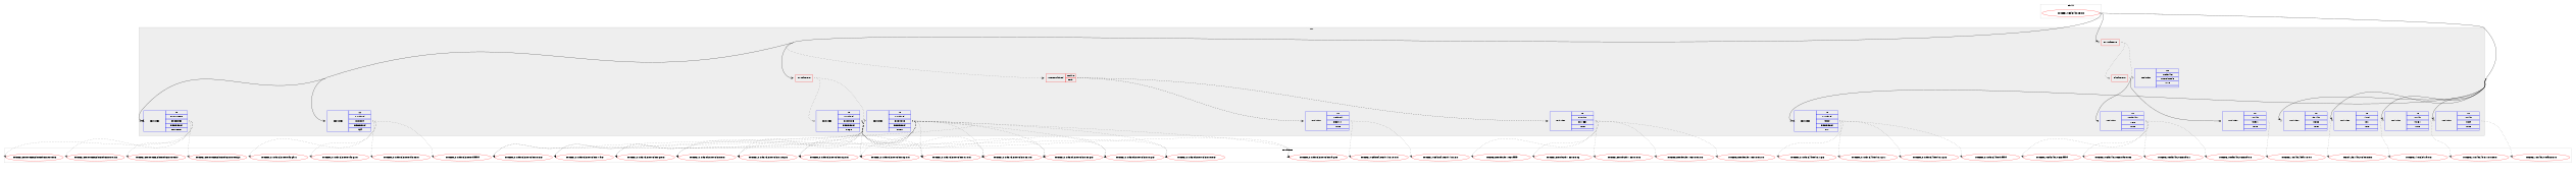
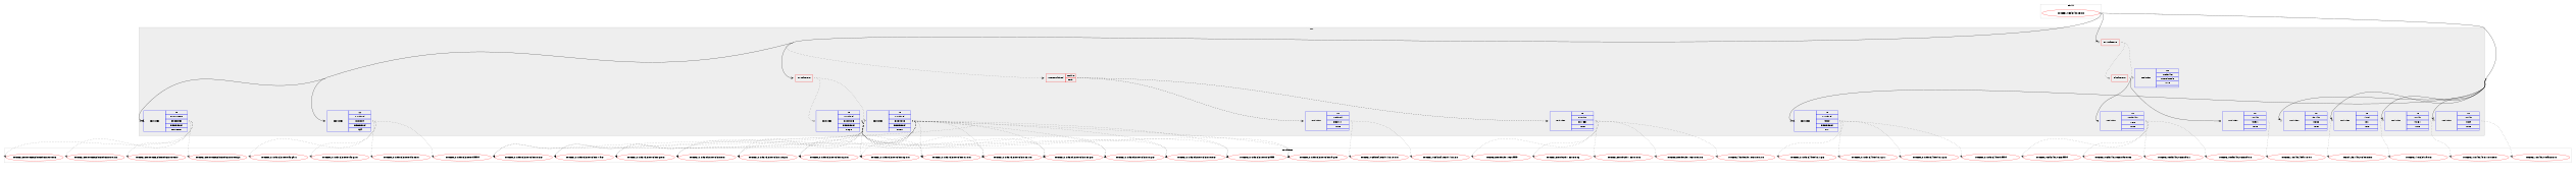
  digraph {
    compound=true
    concentrate=true
    fontname=Helvetica
    fontsize=10
    newrank=true
    rankdir=TB
    ranksep=1.5
    node [color=red fontname=Helvetica fontsize=10]
    edge [arrowhead=vee headport=w style=dotted tailport=e weight=100]
    n1 [label="portage://media-libs/sg-1.5" width=4]
    n2 [color=blue label=<<TABLE BORDER="0" CELLBORDER="1" CELLSPACING="0" CELLPADDING="4" WIDTH="220"><TR><TD ROWSPAN="6" CELLPADDING="30">pack_dep</TD></TR><TR><TD WIDTH="110">no</TD></TR><TR><TD>sys-devel</TD></TR><TR><TD>automake</TD></TR><TR><TD>greaterequal</TD></TR><TR><TD>1.16.1</TD></TR></TABLE>> shape=none]
    n3 [color=blue label=<<TABLE BORDER="0" CELLBORDER="1" CELLSPACING="0" CELLPADDING="4" WIDTH="220"><TR><TD ROWSPAN="6" CELLPADDING="30">pack_dep</TD></TR><TR><TD WIDTH="110">no</TD></TR><TR><TD>sys-devel</TD></TR><TR><TD>automake</TD></TR><TR><TD>greaterequal</TD></TR><TR><TD>1.15.1</TD></TR></TABLE>> shape=none]
    n4 [label=<<TABLE BORDER="0" CELLBORDER="1" CELLSPACING="0" CELLPADDING="4"><TR><TD CELLPADDING="10">any_of_group</TD></TR></TABLE>> shape=none]
    n5 [color=blue label=<<TABLE BORDER="0" CELLBORDER="1" CELLSPACING="0" CELLPADDING="4" WIDTH="220"><TR><TD ROWSPAN="6" CELLPADDING="30">pack_dep</TD></TR><TR><TD WIDTH="110">no</TD></TR><TR><TD>media-gfx</TD></TR><TR><TD>graphviz</TD></TR><TR><TD>none</TD></TR><TR><TD></TD></TR></TABLE>> shape=none]
    n6 [color=blue label=<<TABLE BORDER="0" CELLBORDER="1" CELLSPACING="0" CELLPADDING="4" WIDTH="220"><TR><TD ROWSPAN="6" CELLPADDING="30">pack_dep</TD></TR><TR><TD WIDTH="110">no</TD></TR><TR><TD>app-doc</TD></TR><TR><TD>doxygen</TD></TR><TR><TD>none</TD></TR><TR><TD></TD></TR></TABLE>> shape=none]
    n7 [label=<<TABLE BORDER="0" CELLBORDER="1" CELLSPACING="0" CELLPADDING="4"><TR><TD ROWSPAN="3" CELLPADDING="10">use_conditional</TD></TR><TR><TD>positive</TD></TR><TR><TD>pack</TD></TR></TABLE>> shape=none]
    n8 [color=blue label=<<TABLE BORDER="0" CELLBORDER="1" CELLSPACING="0" CELLPADDING="4" WIDTH="220"><TR><TD ROWSPAN="6" CELLPADDING="30">pack_dep</TD></TR><TR><TD WIDTH="110">no</TD></TR><TR><TD>app-portage</TD></TR><TR><TD>elt-patches</TD></TR><TR><TD>greaterequal</TD></TR><TR><TD>20170815</TD></TR></TABLE>> shape=none]
    n9 [color=blue label=<<TABLE BORDER="0" CELLBORDER="1" CELLSPACING="0" CELLPADDING="4" WIDTH="220"><TR><TD ROWSPAN="6" CELLPADDING="30">pack_dep</TD></TR><TR><TD WIDTH="110">no</TD></TR><TR><TD>sys-devel</TD></TR><TR><TD>autoconf</TD></TR><TR><TD>greaterequal</TD></TR><TR><TD>2.69</TD></TR></TABLE>> shape=none]
    n10 [color=blue label=<<TABLE BORDER="0" CELLBORDER="1" CELLSPACING="0" CELLPADDING="4" WIDTH="220"><TR><TD ROWSPAN="6" CELLPADDING="30">pack_dep</TD></TR><TR><TD WIDTH="110">no</TD></TR><TR><TD>sys-devel</TD></TR><TR><TD>libtool</TD></TR><TR><TD>greaterequal</TD></TR><TR><TD>2.4</TD></TR></TABLE>> shape=none]
    n11 [color=blue label=<<TABLE BORDER="0" CELLBORDER="1" CELLSPACING="0" CELLPADDING="4" WIDTH="220"><TR><TD ROWSPAN="6" CELLPADDING="30">pack_dep</TD></TR><TR><TD WIDTH="110">no</TD></TR><TR><TD>media-libs</TD></TR><TR><TD>mesa</TD></TR><TR><TD>none</TD></TR><TR><TD></TD></TR></TABLE>> shape=none]
    n12 [color=blue label=<<TABLE BORDER="0" CELLBORDER="1" CELLSPACING="0" CELLPADDING="4" WIDTH="220"><TR><TD ROWSPAN="6" CELLPADDING="30">pack_dep</TD></TR><TR><TD WIDTH="110">no</TD></TR><TR><TD>x11-libs</TD></TR><TR><TD>libGLw</TD></TR><TR><TD>none</TD></TR><TR><TD></TD></TR></TABLE>> shape=none]
    n13 [label=<<TABLE BORDER="0" CELLBORDER="1" CELLSPACING="0" CELLPADDING="4"><TR><TD CELLPADDING="10">all_of_group</TD></TR></TABLE>> shape=none]
    n14 [color=blue label=<<TABLE BORDER="0" CELLBORDER="1" CELLSPACING="0" CELLPADDING="4" WIDTH="220"><TR><TD ROWSPAN="6" CELLPADDING="30">pack_dep</TD></TR><TR><TD WIDTH="110">no</TD></TR><TR><TD>media-libs</TD></TR><TR><TD>opengl-apple</TD></TR><TR><TD>none</TD></TR><TR><TD></TD></TR></TABLE>> shape=none]
    n15 [label=<<TABLE BORDER="0" CELLBORDER="1" CELLSPACING="0" CELLPADDING="4"><TR><TD CELLPADDING="10">any_of_group</TD></TR></TABLE>> shape=none]
    n16 [color=blue label=<<TABLE BORDER="0" CELLBORDER="1" CELLSPACING="0" CELLPADDING="4" WIDTH="220"><TR><TD ROWSPAN="6" CELLPADDING="30">pack_dep</TD></TR><TR><TD WIDTH="110">no</TD></TR><TR><TD>dev-libs</TD></TR><TR><TD>maloc</TD></TR><TR><TD>none</TD></TR><TR><TD></TD></TR></TABLE>> shape=none]
    n17 [color=blue label=<<TABLE BORDER="0" CELLBORDER="1" CELLSPACING="0" CELLPADDING="4" WIDTH="220"><TR><TD ROWSPAN="6" CELLPADDING="30">pack_dep</TD></TR><TR><TD WIDTH="110">no</TD></TR><TR><TD>virtual</TD></TR><TR><TD>glu</TD></TR><TR><TD>none</TD></TR><TR><TD></TD></TR></TABLE>> shape=none]
    n18 [color=blue label=<<TABLE BORDER="0" CELLBORDER="1" CELLSPACING="0" CELLPADDING="4" WIDTH="220"><TR><TD ROWSPAN="6" CELLPADDING="30">pack_dep</TD></TR><TR><TD WIDTH="110">no</TD></TR><TR><TD>x11-libs</TD></TR><TR><TD>libXaw</TD></TR><TR><TD>none</TD></TR><TR><TD></TD></TR></TABLE>> shape=none]
    n19 [color=blue label=<<TABLE BORDER="0" CELLBORDER="1" CELLSPACING="0" CELLPADDING="4" WIDTH="220"><TR><TD ROWSPAN="6" CELLPADDING="30">pack_dep</TD></TR><TR><TD WIDTH="110">no</TD></TR><TR><TD>x11-libs</TD></TR><TR><TD>motif</TD></TR><TR><TD>none</TD></TR><TR><TD></TD></TR></TABLE>> shape=none]
    n20 [label="portage://sys-devel/automake-1.10.3-r3" width=4]
    n21 [label="portage://sys-devel/automake-1.11.6-r3" width=4]
    n22 [label="portage://sys-devel/automake-1.12.6-r2" width=4]
    n23 [label="portage://sys-devel/automake-1.13.4-r2" width=4]
    n24 [label="portage://sys-devel/automake-1.14.1-r2" width=4]
    n25 [label="portage://sys-devel/automake-1.16.1-r1" width=4]
    n26 [label="portage://sys-devel/automake-1.16.1-r2" width=4]
    n27 [label="portage://sys-devel/automake-1.4_p6-r2" width=4]
    n28 [label="portage://sys-devel/automake-1.5-r2" width=4]
    n29 [label="portage://sys-devel/automake-1.6.3-r2" width=4]
    n30 [label="portage://sys-devel/automake-1.7.9-r3" width=4]
    n31 [label="portage://sys-devel/automake-1.8.5-r5" width=4]
    n32 [label="portage://sys-devel/automake-1.9.6-r5" width=4]
+   n33 [label="portage://sys-devel/automake-9999" width=4]
    n34 [label="portage://media-gfx/graphviz-2.40.1-r1" width=4]
    n35 [label="portage://media-gfx/graphviz-2.42.1" width=4]
-   n36 [label="portage://app-doc/doxygen-1.8.14-r1" width=4]
+   n36 [label="portage://libs-doc/doxygen-1.8.14-r1" width=4]
    n37 [label="portage://app-doc/doxygen-1.8.14-r2" width=4]
    n38 [label="portage://app-doc/doxygen-1.8.15" width=4]
    n39 [label="portage://app-doc/doxygen-3.8.16" width=4]
    n40 [label="portage://app-doc/doxygen-9999" width=4]
    n41 [label="portage://app-portage/elt-patches-20170317" width=4]
    n42 [label="portage://app-portage/elt-patches-20170422" width=4]
    n43 [label="portage://app-portage/elt-patches-20170815" width=4]
    n44 [label="portage://app-portage/elt-patches-20170826.1" width=4]
    n45 [label="portage://sys-devel/autoconf-2.13-r1" width=4]
    n46 [label="portage://sys-devel/autoconf-2.64-r1" width=4]
    n47 [label="portage://sys-devel/autoconf-2.69-r4" width=4]
    n48 [label="portage://sys-devel/autoconf-9999" width=4]
    n49 [label="portage://sys-devel/libtool-2.4.6-r3" width=4]
    n50 [label="portage://sys-devel/libtool-2.4.6-r4" width=4]
    n51 [label="portage://sys-devel/libtool-2.4.6-r5" width=4]
    n52 [label="portage://sys-devel/libtool-9999" width=4]
    n53 [label="portage://media-libs/mesa-19.1.8" width=4]
    n54 [label="portage://media-libs/mesa-19.2.4" width=4]
    n55 [label="portage://media-libs/mesa-19.3.0_rc3" width=4]
    n56 [label="portage://media-libs/mesa-9999" width=4]
    n57 [label="portage://x11-libs/libGLw-8.0.0" width=4]
    n58 [label="opengl://dev-libs/maloc-1.5-r1" width=4]
    n59 [label="portage://virtual/glu-9.0-r2" width=4]
    n60 [label="portage://x11-libs/libXaw-1.0.13-r1" width=4]
    n61 [label="portage://x11-libs/motif-2.3.2-r1" width=4]
    subgraph cluster_1 {
      color=gray
      label=<<i>ebuild</i>>
      rank=same
      n1
    }
    subgraph cluster_2 {
      color=gray
      label=<<i>dependencies</i>>
      subgraph cluster_3 {
        color=gray
        fillcolor="#eeeeee"
        label=<<i>compile</i>>
        style=filled
        subgraph sub_4 {
          color=gray
          fillcolor="#eeeeee"
          label=<<i>compile</i>>
          style=filled
          n4
          subgraph sub_5 {
            color=gray
            fillcolor="#eeeeee"
            label=<<i>compile</i>>
            style=filled
            n2
          }
          subgraph sub_6 {
            color=gray
            fillcolor="#eeeeee"
            label=<<i>compile</i>>
            style=filled
            n3
          }
        }
        subgraph sub_7 {
          color=gray
          fillcolor="#eeeeee"
          label=<<i>compile</i>>
          style=filled
          n7
          subgraph sub_8 {
            color=gray
            fillcolor="#eeeeee"
            label=<<i>compile</i>>
            style=filled
            n5
          }
          subgraph sub_9 {
            color=gray
            fillcolor="#eeeeee"
            label=<<i>compile</i>>
            style=filled
            n6
          }
        }
        subgraph sub_10 {
          color=gray
          fillcolor="#eeeeee"
          label=<<i>compile</i>>
          style=filled
          n8
        }
        subgraph sub_11 {
          color=gray
          fillcolor="#eeeeee"
          label=<<i>compile</i>>
          style=filled
          n9
        }
        subgraph sub_12 {
          color=gray
          fillcolor="#eeeeee"
          label=<<i>compile</i>>
          style=filled
          n10
        }
      }
      subgraph cluster_13 {
        color=gray
        fillcolor="#eeeeee"
        label=<<i>compile and run</i>>
        style=filled
        subgraph sub_14 {
          color=gray
          fillcolor="#eeeeee"
          label=<<i>compile and run</i>>
          style=filled
          n15
          subgraph sub_15 {
            color=gray
            fillcolor="#eeeeee"
            label=<<i>compile and run</i>>
            style=filled
            n13
            subgraph sub_16 {
              color=gray
              fillcolor="#eeeeee"
              label=<<i>compile and run</i>>
              style=filled
              n11
            }
            subgraph sub_17 {
              color=gray
              fillcolor="#eeeeee"
              label=<<i>compile and run</i>>
              style=filled
              n12
            }
          }
          subgraph sub_18 {
            color=gray
            fillcolor="#eeeeee"
            label=<<i>compile and run</i>>
            style=filled
            n14
          }
        }
        subgraph sub_19 {
          color=gray
          fillcolor="#eeeeee"
          label=<<i>compile and run</i>>
          style=filled
          n16
        }
        subgraph sub_20 {
          color=gray
          fillcolor="#eeeeee"
          label=<<i>compile and run</i>>
          style=filled
          n17
        }
        subgraph sub_21 {
          color=gray
          fillcolor="#eeeeee"
          label=<<i>compile and run</i>>
          style=filled
          n18
        }
        subgraph sub_22 {
          color=gray
          fillcolor="#eeeeee"
          label=<<i>compile and run</i>>
          style=filled
          n19
        }
      }
      subgraph cluster_23 {
        color=gray
        fillcolor="#eeeeee"
        label=<<i>run</i>>
        style=filled
      }
    }
    subgraph cluster_24 {
      color=gray
      label=<<i>candidates</i>>
      rank=same
      subgraph sub_25 {
        color=black
        label=<<i>candidates</i>>
        nodesep=1
        rank=same
        n20
        n21
        n22
        n23
        n24
        n25
        n26
        n27
        n28
        n29
        n30
        n31
        n32
+       n33
      }
      subgraph sub_26 {
        color=black
        label=<<i>candidates</i>>
        nodesep=1
        rank=same
        n20
        n21
        n22
        n23
        n24
        n25
        n26
        n27
        n28
        n29
        n30
        n31
        n32
+       n33
      }
      subgraph sub_27 {
        color=black
        label=<<i>candidates</i>>
        nodesep=1
        rank=same
        n34
        n35
      }
      subgraph sub_28 {
        color=black
        label=<<i>candidates</i>>
        nodesep=1
        rank=same
        n36
        n37
        n38
        n39
        n40
      }
      subgraph sub_29 {
        color=black
        label=<<i>candidates</i>>
        nodesep=1
        rank=same
        n41
        n42
        n43
        n44
      }
      subgraph sub_30 {
        color=black
        label=<<i>candidates</i>>
        nodesep=1
        rank=same
        n45
        n46
        n47
        n48
      }
      subgraph sub_31 {
        color=black
        label=<<i>candidates</i>>
        nodesep=1
        rank=same
        n49
        n50
        n51
        n52
      }
      subgraph sub_32 {
        color=black
        label=<<i>candidates</i>>
        nodesep=1
        rank=same
        n53
        n54
        n55
        n56
      }
      subgraph sub_33 {
        color=black
        label=<<i>candidates</i>>
        nodesep=1
        rank=same
        n57
      }
      subgraph sub_34 {
        color=black
        label=<<i>candidates</i>>
        nodesep=1
        rank=same
      }
      subgraph sub_35 {
        color=black
        label=<<i>candidates</i>>
        nodesep=1
        rank=same
        n58
      }
      subgraph sub_36 {
        color=black
        label=<<i>candidates</i>>
        nodesep=1
        rank=same
        n59
      }
      subgraph sub_37 {
        color=black
        label=<<i>candidates</i>>
        nodesep=1
        rank=same
        n60
      }
      subgraph sub_38 {
        color=black
        label=<<i>candidates</i>>
        nodesep=1
        rank=same
        n61
      }
    }
    n1 -> n4 [style=solid weight=20]
    n1 -> n7 [weight=20]
    n1 -> n8 [style=solid weight=20]
    n1 -> n9 [style=solid weight=20]
    n1 -> n10 [style=solid weight=20]
    n1 -> n15 [arrowhead=odotvee style=solid weight=20]
    n1 -> n16 [arrowhead=odotvee style=solid weight=20]
    n1 -> n17 [arrowhead=odotvee style=solid weight=20]
    n1 -> n18 [arrowhead=odotvee style=solid weight=20]
    n1 -> n19 [arrowhead=odotvee style=solid weight=20]
    n2 -> n20
    n2 -> n21
    n2 -> n22
    n2 -> n23
    n2 -> n24
    n2 -> n25
    n2 -> n26
    n2 -> n27
    n2 -> n28
    n2 -> n29
    n2 -> n30
    n2 -> n31
    n2 -> n32
+   n2 -> n33
    n3 -> n20
    n3 -> n21
    n3 -> n22
    n3 -> n23
    n3 -> n24
    n3 -> n25
    n3 -> n26
    n3 -> n27
    n3 -> n28
    n3 -> n29
    n3 -> n30
    n3 -> n31
    n3 -> n32
+   n3 -> n33
    n4 -> n2 [arrowhead=oinv weight=20]
    n4 -> n3 [arrowhead=oinv weight=20]
    n5 -> n34
    n5 -> n35
    n6 -> n36
    n6 -> n37
    n6 -> n38
    n6 -> n39
    n6 -> n40
    n7 -> n5 [style=dashed weight=20]
    n7 -> n6 [style=dashed weight=20]
    n8 -> n41
    n8 -> n42
    n8 -> n43
    n8 -> n44
    n9 -> n45
    n9 -> n46
    n9 -> n47
    n9 -> n48
    n10 -> n49
    n10 -> n50
    n10 -> n51
    n10 -> n52
    n11 -> n53
    n11 -> n54
    n11 -> n55
    n11 -> n56
    n12 -> n57
    n13 -> n11 [arrowhead=inv style=solid weight=20]
    n13 -> n12 [arrowhead=inv style=solid weight=20]
    n15 -> n13 [arrowhead=oinv weight=20]
    n15 -> n14 [arrowhead=oinv weight=20]
    n16 -> n58
    n17 -> n59
    n18 -> n60
    n19 -> n61
  }
